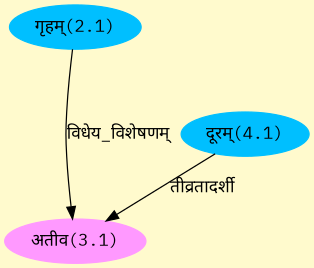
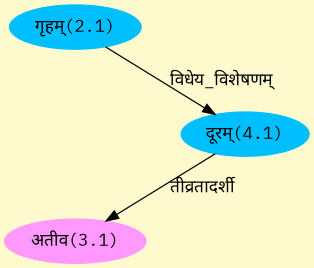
  digraph {
    bgcolor=lemonchiffon1
    compound=true
    fontname="IBM Plex Mono"
    rankdir=BT
    node [color="#00BFFF" fontname="IBM Plex Mono" style=filled]
    edge [dir=back fontname="IBM Plex Mono"]
    n1 [label="गृहम्(2.1)"]
    n2 [color="#FF99FF" label="अतीव(3.1)"]
    n3 [label="दूरम्(4.1)"]
    n2 -> n3 [label="तीव्रतादर्शी"]
-   n2 -> n1 [label="विधेय_विशेषणम्"]
+   n3 -> n1 [label="विधेय_विशेषणम्"]
  }
